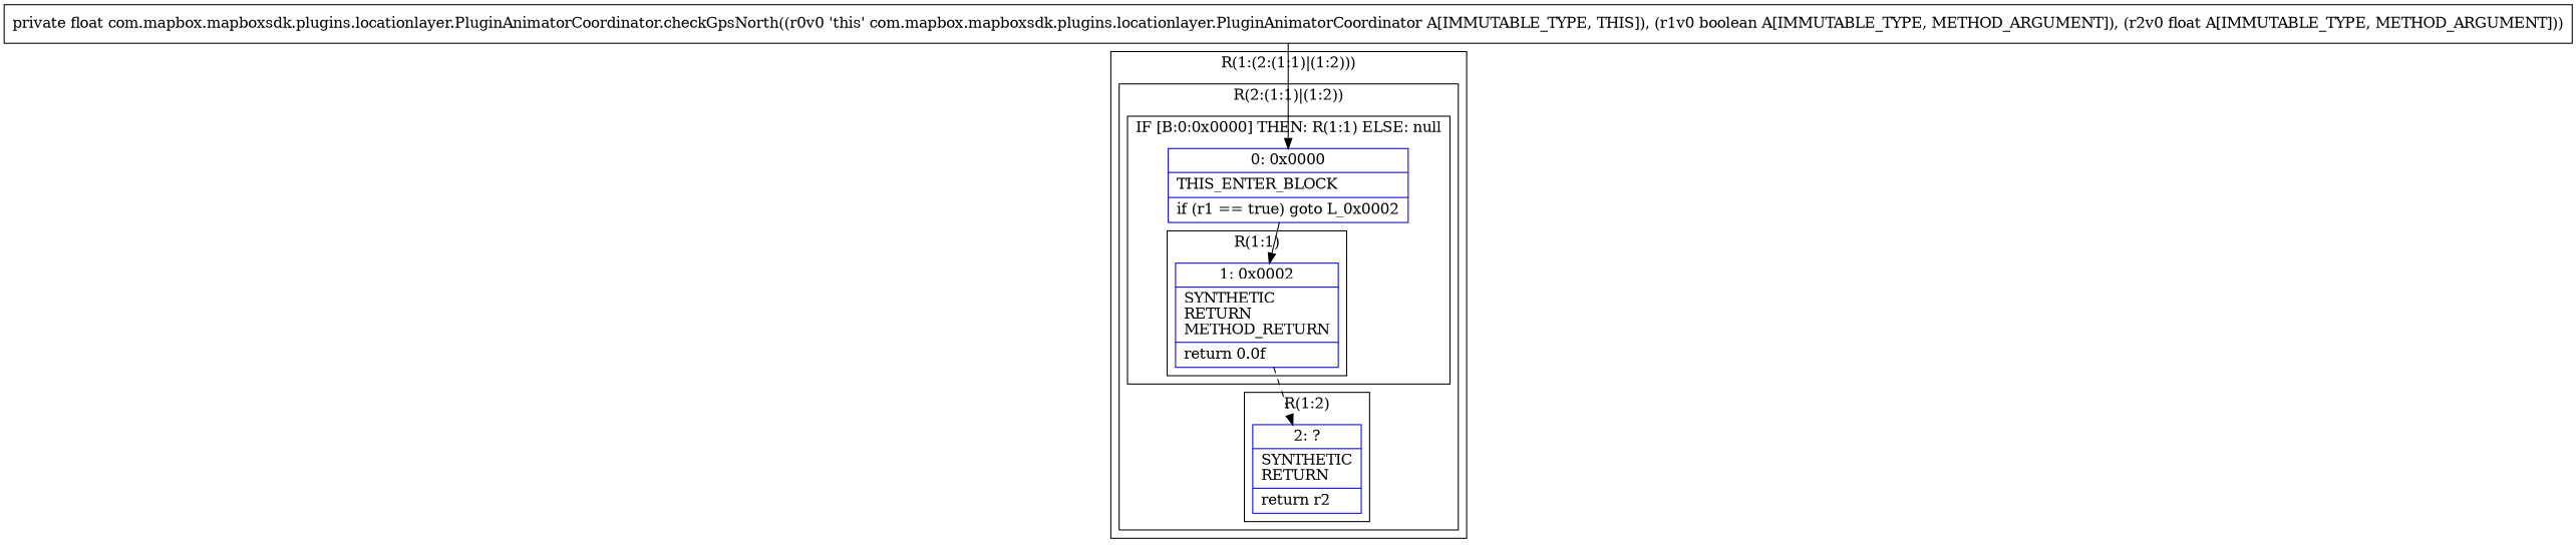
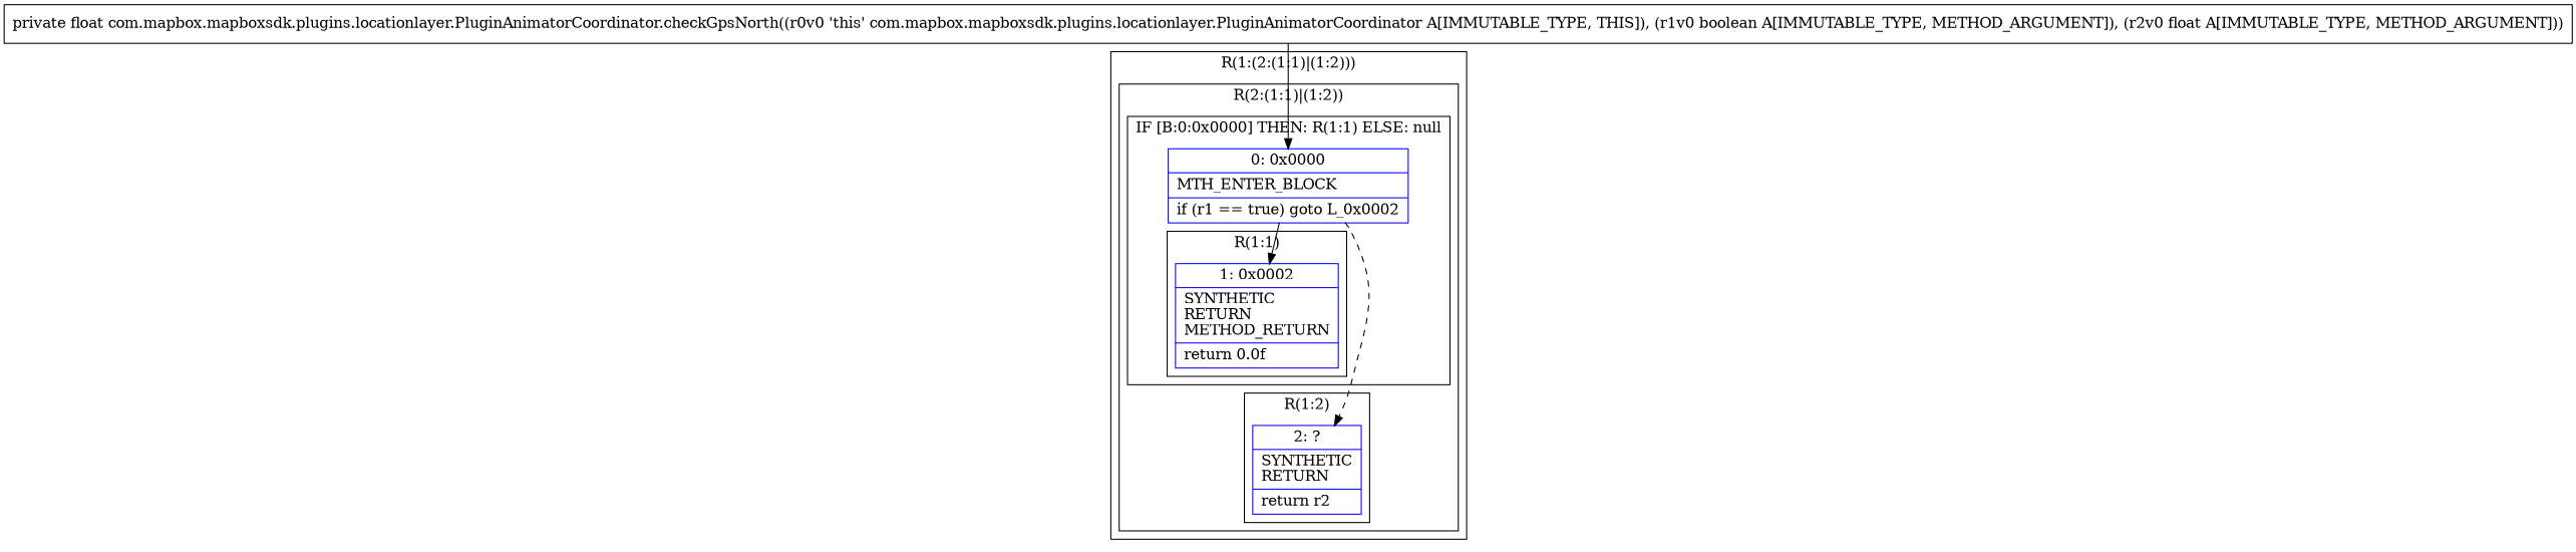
  digraph {
    node [color=blue shape=record]
    n1 [label="{1\:\ 0x0002|SYNTHETIC\lRETURN\lMETHOD_RETURN\l|return 0.0f\l}"]
-   n2 [label="{0\:\ 0x0000|THIS_ENTER_BLOCK\l|if (r1 == true) goto L_0x0002\l}"]
+   n2 [label="{0\:\ 0x0000|MTH_ENTER_BLOCK\l|if (r1 == true) goto L_0x0002\l}"]
    n3 [label="{2\:\ ?|SYNTHETIC\lRETURN\l|return r2\l}"]
    n4 [label="{private float com.mapbox.mapboxsdk.plugins.locationlayer.PluginAnimatorCoordinator.checkGpsNorth((r0v0 'this' com.mapbox.mapboxsdk.plugins.locationlayer.PluginAnimatorCoordinator A[IMMUTABLE_TYPE, THIS]), (r1v0 boolean A[IMMUTABLE_TYPE, METHOD_ARGUMENT]), (r2v0 float A[IMMUTABLE_TYPE, METHOD_ARGUMENT])) }" color=""]
    subgraph cluster_1 {
      label="R(1:(2:(1:1)|(1:2)))"
      subgraph cluster_2 {
        label="R(2:(1:1)|(1:2))"
        subgraph cluster_3 {
          label="IF [B:0:0x0000] THEN: R(1:1) ELSE: null"
          n2
          subgraph cluster_4 {
            label="R(1:1)"
            n1
          }
        }
        subgraph cluster_5 {
          label="R(1:2)"
          n3
        }
      }
    }
    n2 -> n1
-   n1 -> n3 [style=dashed]
+   n2 -> n3 [style=dashed]
    n4 -> n2
  }
